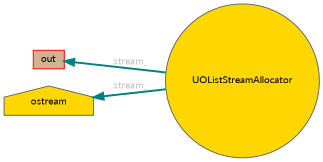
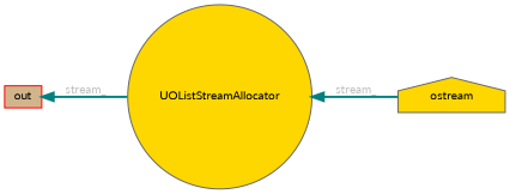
  digraph {
    fontname=Lato
    rankdir=LR
    node [color=gray40 fillcolor=gold fontname=Lato fontsize=10 style=filled]
    edge [color=teal dir=back fontcolor=grey fontname=Lato fontsize=10 labelfontname=Helvetica labelfontsize=10 style=bold]
    n1 [fontcolor=black height=0.2 label=UOListStreamAllocator shape=circle width=0.4]
    n2 [color=red fillcolor=tan height=0.2 label=out shape=box width=0.4]
    n3 [height=0.2 label=ostream shape=house width=0.4]
    n2 -> n1 [label=" stream_"]
-   n3 -> n1 [label=" stream_"]
+   n1 -> n3 [label=" stream_"]
  }
